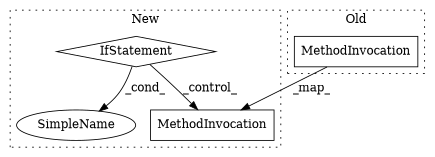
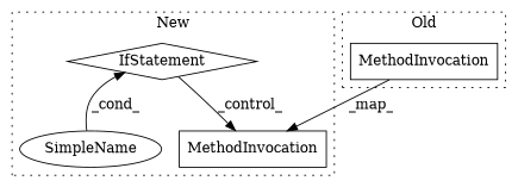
  digraph {
    node [a=32 l="7,1" shape=box]
    n1 [a=25 l="4,2" label=IfStatement s="12792,12815" shape=diamond]
    n2 [label=MethodInvocation s="12918,12939"]
    n3 [a=42 label=SimpleName shape=ellipse l=""]
    n4 [label=MethodInvocation s="12810,12831"]
    subgraph cluster_1 {
      label=New
      style=dotted
      n1
      n2
      n3
    }
    subgraph cluster_2 {
      label=Old
      style=dotted
      n4
    }
    n1 -> n2 [label=_control_]
-   n1 -> n3 [label=_cond_]
+   n3 -> n1 [label=_cond_]
    n4 -> n2 [label=_map_]
  }
